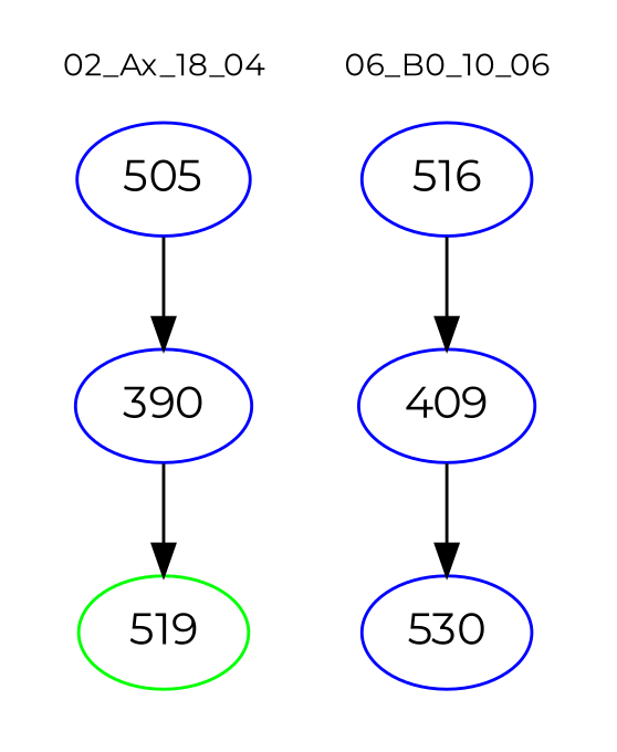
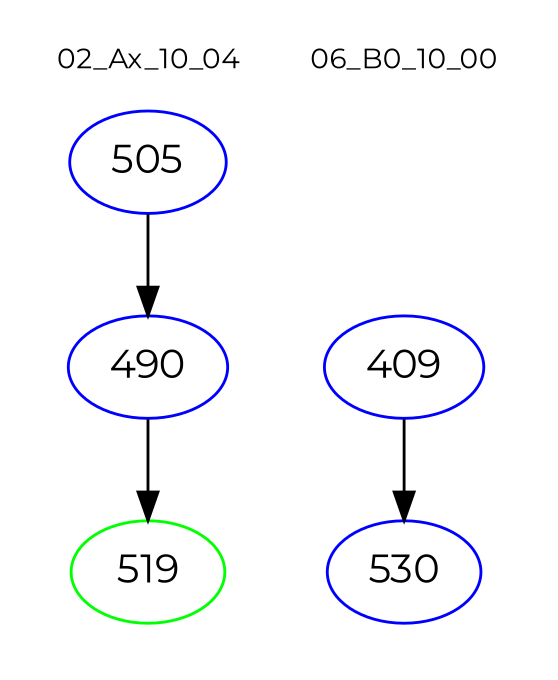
  digraph {
    fontname=Montserrat
    node [color=blue fontname=Montserrat]
    edge [color=black fontname=Montserrat]
    n1 [label=505]
-   n2 [label=390]
+   n2 [label=490]
    n3 [color=green label=519]
-   n4 [label=516]
    n5 [label=409]
    n6 [label=530]
    subgraph cluster_1 {
      color=white
      fontsize=10
-     label="02_Ax_18_04"
+     label="02_Ax_10_04"
      n1
      n2
      n3
    }
    subgraph cluster_2 {
      color=white
      fontsize=10
-     label="06_B0_10_06"
-     n4
+     label="06_B0_10_00"
      n5
      n6
    }
    n1 -> n2
    n2 -> n3
-   n4 -> n5
    n5 -> n6
  }
